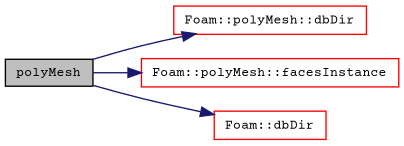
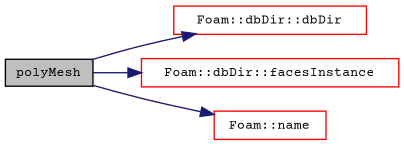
  digraph {
    fontname="Courier Prime"
    rankdir=LR
    node [color=red fontname="Courier Prime" fontsize=10 shape=record]
    edge [color=midnightblue fontname="Courier Prime" fontsize=10 labelfontname=Helvetica labelfontsize=10 style=solid]
    n1 [color=black fillcolor=grey75 fontcolor=black height=0.2 label=polyMesh style=filled width=0.4]
-   n2 [height=0.2 label="Foam::polyMesh::dbDir" width=0.4]
-   n3 [height=0.2 label="Foam::polyMesh::facesInstance" width=0.4]
-   n4 [height=0.2 label="Foam::dbDir" width=0.4]
+   n2 [height=0.2 label="Foam::dbDir::dbDir" width=0.4]
+   n3 [height=0.2 label="Foam::dbDir::facesInstance" width=0.4]
+   n4 [height=0.2 label="Foam::name" width=0.4]
    n1 -> n2
    n1 -> n3
    n1 -> n4
  }
